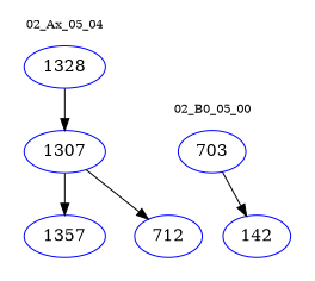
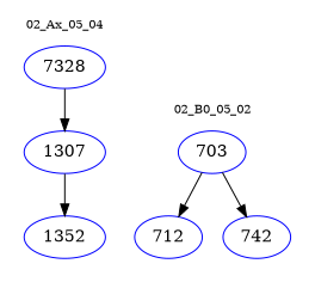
  digraph {
    node [color=blue]
    edge [color=black]
-   n1 [label=1328]
+   n1 [label=7328]
    n2 [label=1307]
-   n3 [label=1357]
+   n3 [label=1352]
    n4 [label=703]
-   n5 [label=142]
+   n5 [label=742]
    n6 [label=712]
    subgraph cluster_1 {
      color=white
      fontsize=10
      label="02_Ax_05_04"
      n1
      n2
      n3
    }
    subgraph cluster_2 {
      color=white
      fontsize=10
-     label="02_B0_05_00"
+     label="02_B0_05_02"
      n4
      n5
      n6
    }
    n1 -> n2
    n2 -> n3
    n4 -> n5
-   n2 -> n6
+   n4 -> n6
  }
